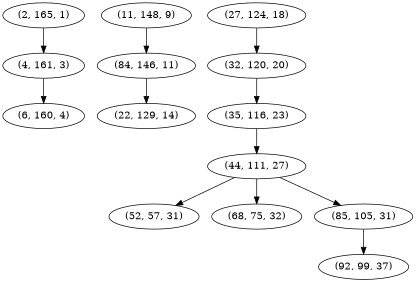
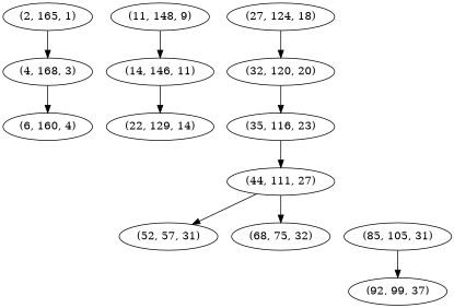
  digraph {
    "(2, 165, 1)"
-   "(4, 161, 3)"
+   "(4, 161, 3)" [label="(4, 168, 3)"]
    "(6, 160, 4)"
    "(11, 148, 9)"
-   "(14, 146, 11)" [label="(84, 146, 11)"]
+   "(14, 146, 11)"
    "(22, 129, 14)"
    "(27, 124, 18)"
    "(32, 120, 20)"
    "(35, 116, 23)"
    "(44, 111, 27)"
    "(52, 57, 31)"
    "(68, 75, 32)"
    "(85, 105, 31)"
    "(92, 99, 37)"
    "(2, 165, 1)" -> "(4, 161, 3)"
    "(4, 161, 3)" -> "(6, 160, 4)"
    "(11, 148, 9)" -> "(14, 146, 11)"
    "(14, 146, 11)" -> "(22, 129, 14)"
    "(27, 124, 18)" -> "(32, 120, 20)"
    "(32, 120, 20)" -> "(35, 116, 23)"
    "(35, 116, 23)" -> "(44, 111, 27)"
    "(44, 111, 27)" -> "(52, 57, 31)"
    "(44, 111, 27)" -> "(68, 75, 32)"
-   "(44, 111, 27)" -> "(85, 105, 31)"
    "(85, 105, 31)" -> "(92, 99, 37)"
  }
